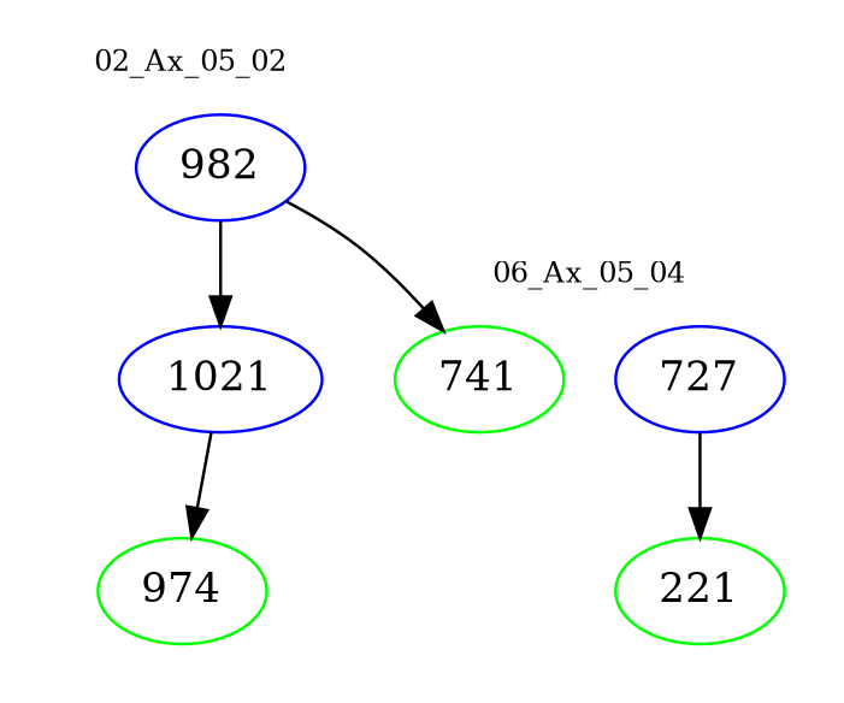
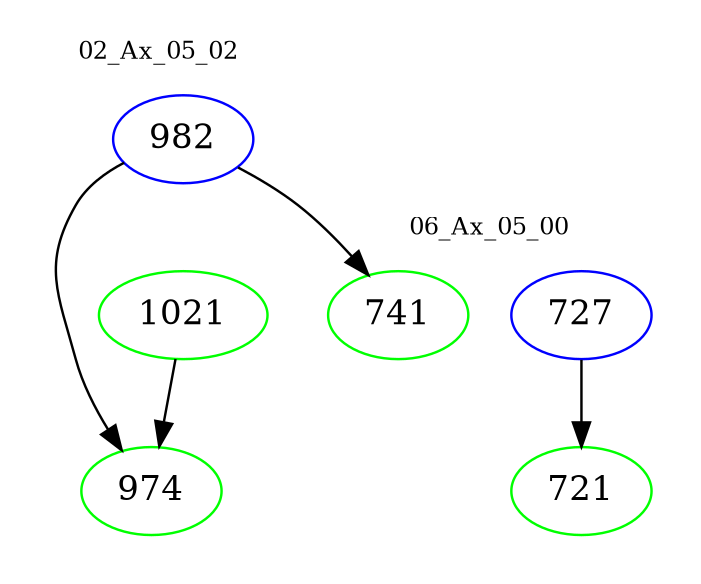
  digraph {
    node [color=green]
    edge [color=black]
    n1 [color=blue label=727]
-   n2 [label=221]
+   n2 [label=721]
    n3 [label=741]
    n4 [color=blue label=982]
    n5 [label=974]
-   n6 [color=blue label=1021]
+   n6 [label=1021]
    subgraph cluster_1 {
      color=white
      fontsize=10
-     label="06_Ax_05_04"
+     label="06_Ax_05_00"
      n1
      n2
      n3
    }
    subgraph cluster_2 {
      color=white
      fontsize=10
      label="02_Ax_05_02"
      n4
      n5
      n6
    }
    n1 -> n2
    n4 -> n3
-   n4 -> n6
+   n4 -> n5
    n6 -> n5
  }
